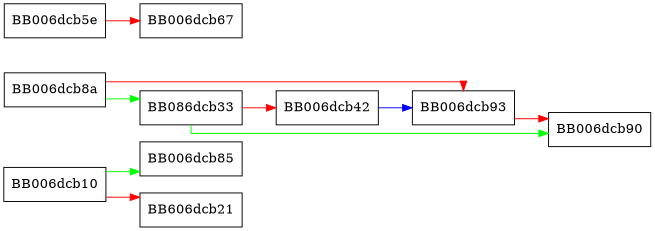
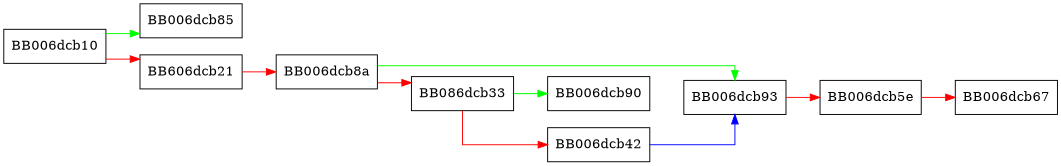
  digraph {
    rankdir=LR
    splines=ortho
    node [shape=box]
    edge [color=red]
    n1 [label=BB006dcb85]
    BB006dcb10
    n3 [label=BB606dcb21]
    n4 [label=BB006dcb8a]
    n5 [label=BB006dcb93]
    n6 [label=BB086dcb33]
    BB006dcb5e
    BB006dcb90
    BB006dcb42
    BB006dcb67
    BB006dcb10 -> n1 [color=green]
    BB006dcb10 -> n3
-   n4 -> n5
-   n4 -> n6 [color=green]
-   n5 -> BB006dcb90
+   n3 -> n4
+   n4 -> n5 [color=green]
+   n4 -> n6
+   n5 -> BB006dcb5e
    n6 -> BB006dcb90 [color=green]
    n6 -> BB006dcb42
    BB006dcb5e -> BB006dcb67
    BB006dcb42 -> n5 [color=blue]
  }
